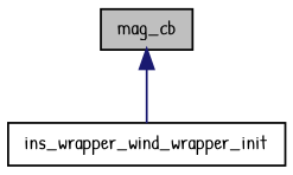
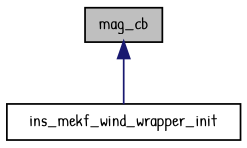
  digraph {
    rankdir=TB
    fontname="Patrick Hand"
    node [color=black fontname="Patrick Hand" fontsize=10 shape=record style=filled]
    n1 [fillcolor=grey75 fontcolor=black height=0.2 label=mag_cb width=0.4]
-   n2 [fillcolor=white height=0.2 label=ins_wrapper_wind_wrapper_init width=0.4]
+   n2 [fillcolor=white height=0.2 label=ins_mekf_wind_wrapper_init width=0.4]
    n1 -> n2 [color=midnightblue dir=back fontname="Patrick Hand" fontsize=10 labelfontname=FreeSans labelfontsize=10 style=solid]
  }
